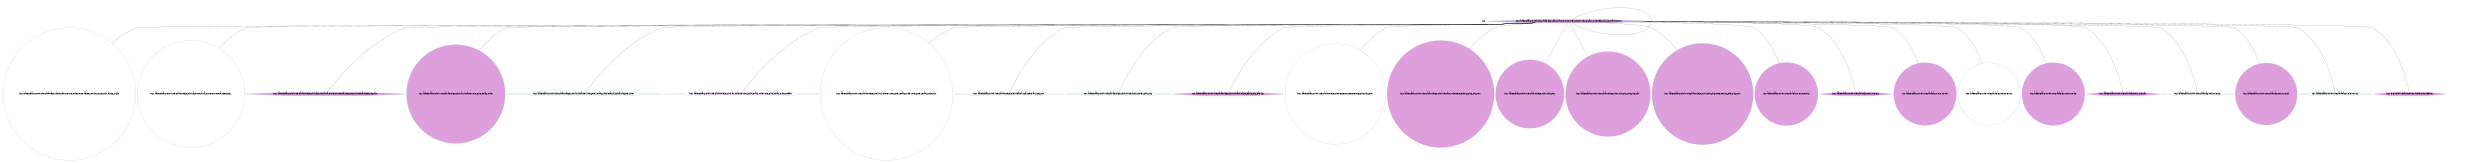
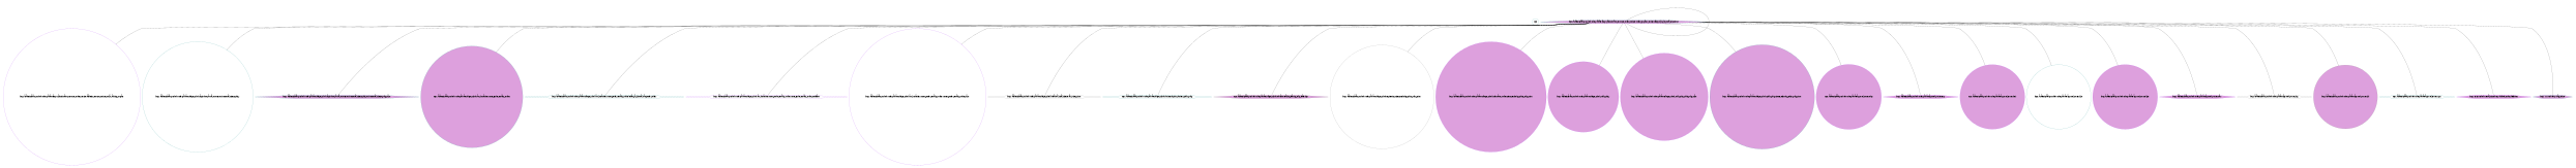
  graph {
    node [style=filled fillcolor=plum color=purple shape=circle]
    https [child_link="['https://spp.umd.edu', 'https://www.ocrsm.umd.edu']" data="b\"\nPrivacy Notice | The University of Maryland\nSkip to main content\nToggle navigation\nSearch\nInside UMD\nNews & Events\nAdmissions\nSupport UMD\nYouTube\nFacebook\nTwitter\nInstagram\nHomePrivacy Notice Privacy Notice\nOverview\nThe University of Maryland recognizes and values the privacy of university community members and its guests and strives to be leaders and set the standard in which we manage personal information.\nIn principle, the University of Maryland strives to:\nCollect, store, and use the minimum amount of personal information necessary for its legitimate business purposes, and to comply with legal obligations.\nTake reasonable steps to ensure the personal information managed is accurate and up-to-date.\nLimit who has access to personal information in our possession to only those who need it for a legitimate, specific purpose.\nProtect personal information through appropriate physical and technical security measures tailored to the sensitivity of the personal data we hold. Communicate with our students, faculty, employees, suppliers, partners, and others about how we use personal information in our day-to-day operations.\nTransparency is one of our core principles for using personal information for the purposes for which it was collected\nProvide opportunities to control personal information, as permitted by applicable United States and other laws.\nIntegrate privacy in the design of our activities when that involves the use of personal data.\nScope\nThis scope of this notice applies to our practices for gathering and disseminating information related to the University of Maryland main website (umd.edu). It is meant to provide an overview of our activities that require the processing of personal information and our approach to protecting privacy. Please be advised that specific schools, departments, units, clubs, and other groups may have specific privacy notices for their activities related to their collection and processing of your personal information.\nOur Accountability\nAt the University of Maryland, we strive to appropriately manage, secure, and keep private and confidential the personal data entrusted to us.\nContact Us\nIf you have any inquiries or requests, please write to umd-privacy@umd.edu.\nIn order to be able to reply to requests for the exercise of rights, and if we are not certain of your identity, we may need to ask you for further identification data to be used only for the purposes of replying to your request.\nCollection & Use of Information\nSecurity & Retention of Information\nEuropean Union Residents\nCOPPA\nFERPA Privacy\nAdministration\nAlumni Association\nDiversity & Inclusion\nEmergency Management\nFearlessly Forward - The UMD Strategic Plan\nHEOA/Consumer Information (FAQs)\nHistory & Mission\nMaryland Merchandise\nMPowering the State\nRankings and Fast Facts\nSustainability\nVirtual Tour\nVisitors, Parents and Families\nAbout\nThe University of Maryland, College Park is the state's flagship university and one of the nation's preeminent public research universities. A global leader in research, entrepreneurship and innovation, the university is home to more than 40,700 students, 14,000 faculty and staff, and nearly 400,000 alumni all dedicated to the pursuit of Fearless Ideas. Located just outside Washington, D.C., we discover and share new knowledge every day through our renowned research enterprise and programs in academics, the arts and athletics. And we are committed to social entrepreneurship as the nation\xe2\x80\x99s first \xe2\x80\x9cDo Good\xe2\x80\x9d campus.\nDO GOOD\nIntroducing The Nation's First Do Good Campus Transforming Idealism into Impact\nAcademic Calendar\nTeaching & Learning Transformation Center\nCollege Park Scholars\nGlobal Maryland\nHonors College\nLibraries\nMajors and Minors\nExtended Studies\nProvost\nRegistrar\nSpecial Academic Programs\nTestudo (Student Portal)\nUndergraduate Admissions\nGraduate School\nAcademics\nSpanning 12 schools and colleges, Maryland offers more than 300 degree-granting programs, many of them ranked among the best in the country. Our faculty includes two Nobel laureates, three Pulitzer Prize winners, 58 members of the national academies and scores of Fulbright scholars. And our students, who include the highest achievers in the state and nation, enjoy experiences unique to our location just outside the nation\xe2\x80\x99s capital, including internships, research, and leadership and service opportunities.\nSchools and Colleges\nAgriculture and Natural Resources\nArchitecture, Planning and Preservation\nArts and Humanities\nBehavioral and Social Sciences\nBusiness (Robert H. Smith)\nComputer, Mathematical, and Natural Sciences\nEducation\nEngineering (A. James Clark)\nGraduate School\nJournalism (Philip Merrill)\nInformation Studies\nPublic Health\nPublic Policy\nUndergraduate Studies\nAcademy for Innovation and Entrepreneurship\nColleges and Schools\nDivision of Research\nFIRE: The First-Year Innovation & Research Experience\nInnovation Gateway\nResearch and Innovation\nThe University of Maryland is one of the world\xe2\x80\x99s premier research institutions. With our strategic location and scores of partnerships with government and businesses, UMD conducts groundbreaking research on some of the biggest challenges facing our global community, including cybersecurity and terrorism, bioengineering, public health equity, food safety and climate change. We strive to discover new knowledge and put it to work through innovation and entrepreneurship, advancing economic development and transforming lives.\nThe newly launched\xc2\xa0Innovation Gateway will guide you to the resources, programs, partners, and spaces you need to activate and scale your fearless ideas into innovations that launch new ventures, catalyze growth, and advance economic development.\nCollege of Arts and Humanities\nSchool of Music\nSchool of Theatre, Dance, and Performance Studies\nThe Clarice Smith Performing Arts Center\nMichelle Smith Performing Arts Library\nSchool of Architecture, Planning & Preservation\nDavid C. Driskell Center\nDeVos Institute of Arts Management\nGalleries\nThe Art & Learning Center at Stamp\nArts\nAt the University of Maryland, the arts, the humanities and the sciences intersect to address important societal issues and shed new light on the human experience. Our vibrant campus arts community collaborates with local and national cultural organizations such as the Phillips Collection, Kennedy Center and Folger Shakespeare Library. Student and faculty artists, designers, historians, writers and performers are exploring new media, presenting new perspectives, investigating new techniques and engaging new audiences.\nEvents\nIntercollegiate Athletics\nUniversity of Maryland Golf Course\nUniversity Recreation and Wellness\nAthletics\nHome of the Terrapins, the University of Maryland has one of the nation\xe2\x80\x99s most recognizable and successful athletics programs. More than 550 student-athletes compete each year in 20 intercollegiate sports\xe2\x80\x9412 for women and eight for men. Since 2005 alone, Maryland has won 19 national championships, including NCAA titles in women\xe2\x80\x99s basketball, men\xe2\x80\x99s soccer, men's lacrosse, women\xe2\x80\x99s lacrosse, and field hockey. Since joining the Big Ten Conference in 2014, UMD has won a combined 32 regular season and tournament championships. Fear the Turtle!\nBook Center\nCareer Center\nCounseling Center\nDining Services\nFraternity and Sorority Life\nHealth Center\nMemorial Chapel\nOff-Campus Housing\nResident Life\nStamp Student Union\nStudent Affairs\nStudent Clubs\nTransportation Services\nUniversity Recreation and Wellness\nStudent Life\nThe Terp experience extends beyond classrooms, labs and studios. It encompasses residence halls and dining halls, clubs and sports, fraternities and sororities, campus events and performances, and countless off-campus destinations. Maryland touts 800-plus student organizations, dozens of prestigious living and learning communities, and countless other ways to get involved. Students here can create a unique identity and grow as individuals, even as they\xe2\x80\x99re part of a close-knit and diverse community.\nCalendar\nDirectories\nMap\nOn Campus\nWinter Session\nKeep Learning! Earn up to four credits in just three weeks. Courses offered on campus or anywhere online. Meet your goals with University of Maryland\xe2\x80\x99s Winter Session, January 2-22, 2024. Learn more at winter.umd.edu.\nRead More\nCampus Alerts\nCampus Calendar\nResources for News Media\nTerp Magazine\nUMD Right Now\nInclement Weather FAQs\nNews & Events\nNews\nLatest news at Maryland Today\nFor media releases visit\xc2\xa0UMD Right Now\nEvents\nExplore events on the Campus Calendar\nAdmissions\nTerps are bold, smart, curious and proud. We do good, in our communities and out in the world. We are fearless. And we are always looking to expand our ranks. Interested in becoming a University of Maryland student? This is where to start.\nUndergraduate Admissions\nRequirements\nFrequently Asked Questions\n100+ Undergraduate Majors\nGraduate Admissions\nAdmissions Process\nGraduate Programs\nFinancial Aid\nTerrapin Commitment\nVisit\nContact Us\nSearch\nSearch keyword or phrase\nCampus Resources\nAccessibility\nCampus Calendar\nCampus Map\nDirectories\nHuman Resources\nPolicies and Procedures\nStudent Resources\nAcademic Calendar\nRegistrar\nTestudo (Student Portal)\nTechnical Support\nChange Password\nDivision of IT\nGet IT Support\nGiving to Maryland\nGive to Maryland\nGiving back is a fearless Terp tradition, and there are many ways you can not only keep it alive, but also make an instant impact.\nGive Now\nSupport the Clark Challenge for the Maryland Promise Scholarship and double your impact through the Clark Challenge.\nUniversity of Maryland on YouTube\nUniversity of Maryland on Facebook\nUniversity of Maryland on Twitter\nUniversity of Maryland on Instagram\nThe Flagship Institution of the State of Maryland\nCollege Park,\xc2\xa0MD 20742, USA \xc2\xb7\xc2\xa0301.405.1000\nInformation for Visitors, Parents and Families\nFAQs (HEOA/Consumer Information)\nContact Us\nCareers\nOffice of Civil Rights & Sexual Misconduct\nUMD Police Department\nWeb Accessibility\nPolicies and Procedures\nPublic Records Request\nPrivacy Notice\nAccessibility at UMD\nReport Fraud and Waste\nMPowering the State\"" fillcolor=white color=teal]
    "https://academiccatalog.umd.edu/undergraduate/campus-administration-resources-student-services/student-programs-services/office-civil-rights-sexual-misconduct/" [color=teal shape=hexagon]
    "https://academiccatalog.umd.edu/undergraduate/campus-administration-resources-student-services/academic-resources-services/pre-law-advising-program/" [fillcolor=white]
    "https://academiccatalog.umd.edu/undergraduate/colleges-schools/agriculture-natural-resources/environmental-science-policy/" [fillcolor=white color=teal]
    "https://academiccatalog.umd.edu/undergraduate/colleges-schools/agriculture-natural-resources/environmental-science-policy/environmental-science-policy-major/" [color=teal shape=hexagon]
    "https://academiccatalog.umd.edu/undergraduate/colleges-schools/arts-humanities/women-gender-sexuality-studies/" [color=teal]
    "https://academiccatalog.umd.edu/undergraduate/colleges-schools/arts-humanities/women-gender-sexuality-studies/lesbian-gay-bisexual-transgender-studies/" [fillcolor=white color=teal shape=hexagon]
    "https://academiccatalog.umd.edu/undergraduate/colleges-schools/arts-humanities/women-gender-sexuality-studies/women-gender-sexuality-studies-certificate/" [fillcolor=white shape=hexagon]
    "https://academiccatalog.umd.edu/undergraduate/colleges-schools/arts-humanities/women-gender-sexuality-studies/womens-gender-sexuality-studies-major/" [fillcolor=white]
    "https://academiccatalog.umd.edu/undergraduate/colleges-schools/behavioral-social-sciences/law-society-minor/" [fillcolor=white color=gray40 shape=hexagon]
    "https://academiccatalog.umd.edu/undergraduate/colleges-schools/business/logistics-business-public-policy/" [fillcolor=white color=teal shape=hexagon]
    "https://academiccatalog.umd.edu/undergraduate/colleges-schools/education/teaching-learning-policy-leadership/" [color=gray40 shape=hexagon]
    "https://academiccatalog.umd.edu/undergraduate/colleges-schools/engineering/science-technology-ethics-policy-minor/" [fillcolor=white color=gray40]
    "https://academiccatalog.umd.edu/undergraduate/colleges-schools/information-studies/science-technology-ethics-policy-minor/"
    "https://academiccatalog.umd.edu/undergraduate/colleges-schools/public-policy/"
    "https://academiccatalog.umd.edu/undergraduate/colleges-schools/public-policy/public-policy-major/"
    "https://academiccatalog.umd.edu/undergraduate/colleges-schools/public-policy/science-technology-ethics-policy-minor/" [color=teal]
    "https://academiccatalog.umd.edu/undergraduate/approved-courses/edps/"
    "https://academiccatalog.umd.edu/undergraduate/approved-courses/ensp/" [shape=hexagon]
    "https://academiccatalog.umd.edu/undergraduate/approved-courses/hesi/"
    "https://academiccatalog.umd.edu/undergraduate/approved-courses/lgbt/" [fillcolor=white color=teal]
    "https://academiccatalog.umd.edu/undergraduate/approved-courses/lgbx/"
    "https://academiccatalog.umd.edu/undergraduate/approved-courses/mlaw/" [shape=hexagon]
    "https://academiccatalog.umd.edu/undergraduate/approved-courses/plcy/" [fillcolor=white color=gray40 shape=hexagon]
    "https://academiccatalog.umd.edu/undergraduate/approved-courses/tlpl/" [color=gray40]
    "https://academiccatalog.umd.edu/undergraduate/approved-courses/wgss/" [fillcolor=white color=teal shape=hexagon]
    "https://ocrsm.umd.edu/sexual-misconduct/prohibited-conduct-definitions" [shape=hexagon]
+   "https://www.umd.edu/privacy-notice?" [color=teal shape=hexagon]
    "https://academiccatalog.umd.edu/undergraduate/campus-administration-resources-student-services/student-programs-services/office-civil-rights-sexual-misconduct/" -- "https://academiccatalog.umd.edu/undergraduate/campus-administration-resources-student-services/student-programs-services/office-civil-rights-sexual-misconduct/"
    "https://academiccatalog.umd.edu/undergraduate/campus-administration-resources-student-services/student-programs-services/office-civil-rights-sexual-misconduct/" -- "https://academiccatalog.umd.edu/undergraduate/campus-administration-resources-student-services/academic-resources-services/pre-law-advising-program/"
    "https://academiccatalog.umd.edu/undergraduate/campus-administration-resources-student-services/student-programs-services/office-civil-rights-sexual-misconduct/" -- "https://academiccatalog.umd.edu/undergraduate/colleges-schools/agriculture-natural-resources/environmental-science-policy/"
    "https://academiccatalog.umd.edu/undergraduate/campus-administration-resources-student-services/student-programs-services/office-civil-rights-sexual-misconduct/" -- "https://academiccatalog.umd.edu/undergraduate/colleges-schools/agriculture-natural-resources/environmental-science-policy/environmental-science-policy-major/"
    "https://academiccatalog.umd.edu/undergraduate/campus-administration-resources-student-services/student-programs-services/office-civil-rights-sexual-misconduct/" -- "https://academiccatalog.umd.edu/undergraduate/colleges-schools/arts-humanities/women-gender-sexuality-studies/"
    "https://academiccatalog.umd.edu/undergraduate/campus-administration-resources-student-services/student-programs-services/office-civil-rights-sexual-misconduct/" -- "https://academiccatalog.umd.edu/undergraduate/colleges-schools/arts-humanities/women-gender-sexuality-studies/lesbian-gay-bisexual-transgender-studies/"
    "https://academiccatalog.umd.edu/undergraduate/campus-administration-resources-student-services/student-programs-services/office-civil-rights-sexual-misconduct/" -- "https://academiccatalog.umd.edu/undergraduate/colleges-schools/arts-humanities/women-gender-sexuality-studies/women-gender-sexuality-studies-certificate/"
    "https://academiccatalog.umd.edu/undergraduate/campus-administration-resources-student-services/student-programs-services/office-civil-rights-sexual-misconduct/" -- "https://academiccatalog.umd.edu/undergraduate/colleges-schools/arts-humanities/women-gender-sexuality-studies/womens-gender-sexuality-studies-major/"
    "https://academiccatalog.umd.edu/undergraduate/campus-administration-resources-student-services/student-programs-services/office-civil-rights-sexual-misconduct/" -- "https://academiccatalog.umd.edu/undergraduate/colleges-schools/behavioral-social-sciences/law-society-minor/"
    "https://academiccatalog.umd.edu/undergraduate/campus-administration-resources-student-services/student-programs-services/office-civil-rights-sexual-misconduct/" -- "https://academiccatalog.umd.edu/undergraduate/colleges-schools/business/logistics-business-public-policy/"
    "https://academiccatalog.umd.edu/undergraduate/campus-administration-resources-student-services/student-programs-services/office-civil-rights-sexual-misconduct/" -- "https://academiccatalog.umd.edu/undergraduate/colleges-schools/education/teaching-learning-policy-leadership/"
    "https://academiccatalog.umd.edu/undergraduate/campus-administration-resources-student-services/student-programs-services/office-civil-rights-sexual-misconduct/" -- "https://academiccatalog.umd.edu/undergraduate/colleges-schools/engineering/science-technology-ethics-policy-minor/"
    "https://academiccatalog.umd.edu/undergraduate/campus-administration-resources-student-services/student-programs-services/office-civil-rights-sexual-misconduct/" -- "https://academiccatalog.umd.edu/undergraduate/colleges-schools/information-studies/science-technology-ethics-policy-minor/"
    "https://academiccatalog.umd.edu/undergraduate/campus-administration-resources-student-services/student-programs-services/office-civil-rights-sexual-misconduct/" -- "https://academiccatalog.umd.edu/undergraduate/colleges-schools/public-policy/"
    "https://academiccatalog.umd.edu/undergraduate/campus-administration-resources-student-services/student-programs-services/office-civil-rights-sexual-misconduct/" -- "https://academiccatalog.umd.edu/undergraduate/colleges-schools/public-policy/public-policy-major/"
    "https://academiccatalog.umd.edu/undergraduate/campus-administration-resources-student-services/student-programs-services/office-civil-rights-sexual-misconduct/" -- "https://academiccatalog.umd.edu/undergraduate/colleges-schools/public-policy/science-technology-ethics-policy-minor/"
    "https://academiccatalog.umd.edu/undergraduate/campus-administration-resources-student-services/student-programs-services/office-civil-rights-sexual-misconduct/" -- "https://academiccatalog.umd.edu/undergraduate/approved-courses/edps/"
    "https://academiccatalog.umd.edu/undergraduate/campus-administration-resources-student-services/student-programs-services/office-civil-rights-sexual-misconduct/" -- "https://academiccatalog.umd.edu/undergraduate/approved-courses/ensp/"
    "https://academiccatalog.umd.edu/undergraduate/campus-administration-resources-student-services/student-programs-services/office-civil-rights-sexual-misconduct/" -- "https://academiccatalog.umd.edu/undergraduate/approved-courses/hesi/"
    "https://academiccatalog.umd.edu/undergraduate/campus-administration-resources-student-services/student-programs-services/office-civil-rights-sexual-misconduct/" -- "https://academiccatalog.umd.edu/undergraduate/approved-courses/lgbt/"
    "https://academiccatalog.umd.edu/undergraduate/campus-administration-resources-student-services/student-programs-services/office-civil-rights-sexual-misconduct/" -- "https://academiccatalog.umd.edu/undergraduate/approved-courses/lgbx/"
    "https://academiccatalog.umd.edu/undergraduate/campus-administration-resources-student-services/student-programs-services/office-civil-rights-sexual-misconduct/" -- "https://academiccatalog.umd.edu/undergraduate/approved-courses/mlaw/"
    "https://academiccatalog.umd.edu/undergraduate/campus-administration-resources-student-services/student-programs-services/office-civil-rights-sexual-misconduct/" -- "https://academiccatalog.umd.edu/undergraduate/approved-courses/plcy/"
    "https://academiccatalog.umd.edu/undergraduate/campus-administration-resources-student-services/student-programs-services/office-civil-rights-sexual-misconduct/" -- "https://academiccatalog.umd.edu/undergraduate/approved-courses/tlpl/"
    "https://academiccatalog.umd.edu/undergraduate/campus-administration-resources-student-services/student-programs-services/office-civil-rights-sexual-misconduct/" -- "https://academiccatalog.umd.edu/undergraduate/approved-courses/wgss/"
    "https://academiccatalog.umd.edu/undergraduate/campus-administration-resources-student-services/student-programs-services/office-civil-rights-sexual-misconduct/" -- "https://ocrsm.umd.edu/sexual-misconduct/prohibited-conduct-definitions"
+   "https://academiccatalog.umd.edu/undergraduate/campus-administration-resources-student-services/student-programs-services/office-civil-rights-sexual-misconduct/" -- "https://www.umd.edu/privacy-notice?"
  }
